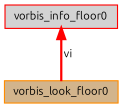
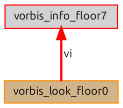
  digraph {
    fontname=Ubuntu
    node [fontname=Ubuntu fontsize=10 shape=record style=filled]
    n1 [color=darkorange fillcolor=tan fontcolor=black height=0.2 label=vorbis_look_floor0 width=0.4]
-   n2 [color=red fillcolor=lightgrey height=0.2 label=vorbis_info_floor0 width=0.4]
+   n2 [color=red fillcolor=lightgrey height=0.2 label=vorbis_info_floor7 width=0.4]
    n2 -> n1 [color=red dir=back fontname=Ubuntu fontsize=10 label=" vi" labelfontname=Helvetica labelfontsize=10 style=bold]
  }
